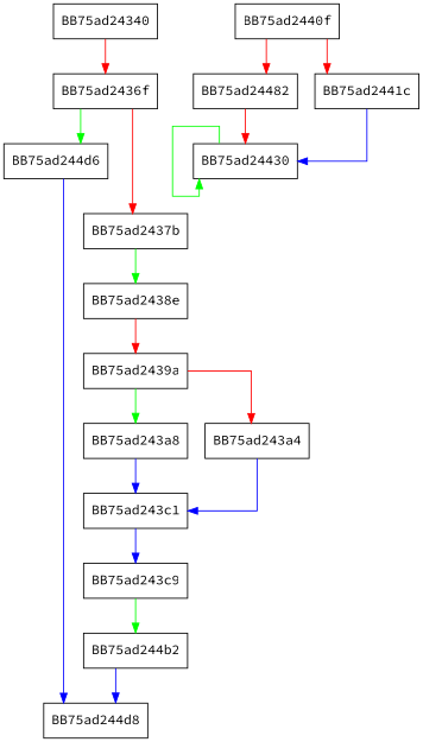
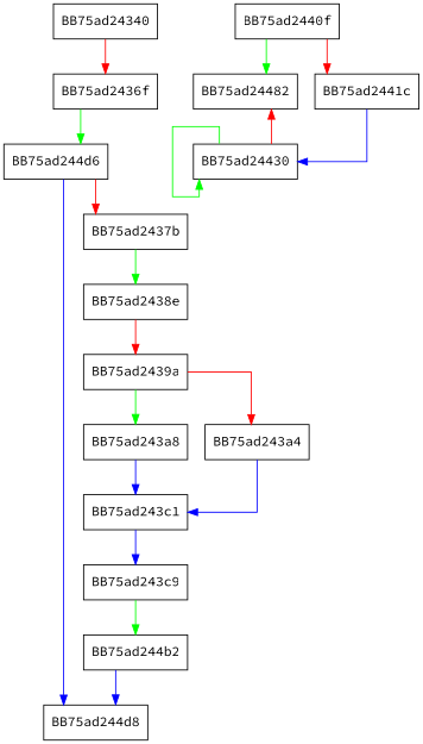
  digraph {
    fontname="Source Code Pro"
    splines=ortho
    node [fontname="Source Code Pro" shape=box]
    edge [color=red fontname="Source Code Pro"]
    BB75ad24340
    BB75ad2436f
    BB75ad244d6
    BB75ad244d8
    BB75ad2437b
    BB75ad2438e
    BB75ad2439a
    BB75ad243a8
    BB75ad243a4
    BB75ad243c1
    BB75ad243c9
    BB75ad244b2
    BB75ad2440f
    BB75ad24482
    BB75ad2441c
    BB75ad24430
    BB75ad24340 -> BB75ad2436f
    BB75ad2436f -> BB75ad244d6 [color=green]
-   BB75ad2436f -> BB75ad2437b
+   BB75ad244d6 -> BB75ad2437b
    BB75ad244d6 -> BB75ad244d8 [color=blue]
    BB75ad2437b -> BB75ad2438e [color=green]
    BB75ad2438e -> BB75ad2439a
    BB75ad2439a -> BB75ad243a8 [color=green]
    BB75ad2439a -> BB75ad243a4
    BB75ad243a8 -> BB75ad243c1 [color=blue]
    BB75ad243a4 -> BB75ad243c1 [color=blue]
    BB75ad243c1 -> BB75ad243c9 [color=blue]
    BB75ad243c9 -> BB75ad244b2 [color=green]
    BB75ad244b2 -> BB75ad244d8 [color=blue]
-   BB75ad2440f -> BB75ad24482
+   BB75ad2440f -> BB75ad24482 [color=green]
    BB75ad2440f -> BB75ad2441c
    BB75ad2441c -> BB75ad24430 [color=blue]
-   BB75ad24482 -> BB75ad24430
+   BB75ad24430 -> BB75ad24482
    BB75ad24430 -> BB75ad24430 [color=green]
  }
